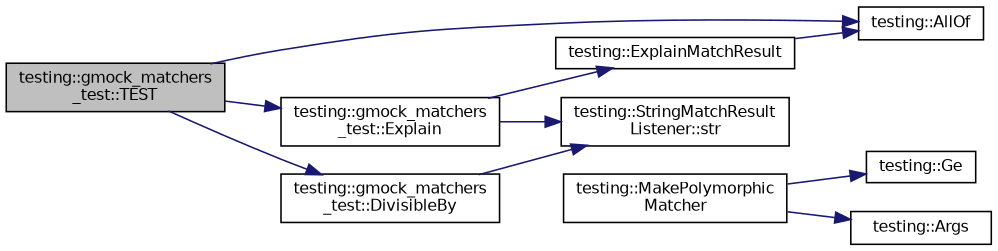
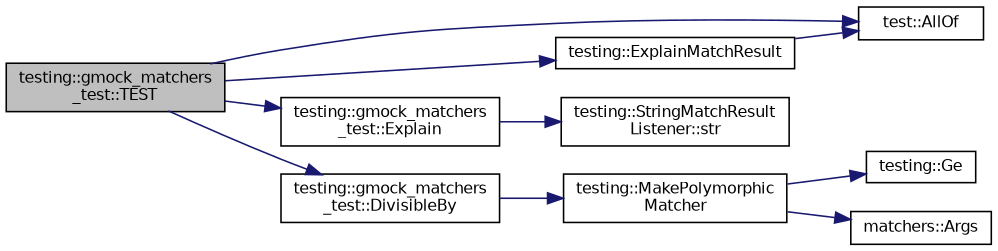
  digraph {
    rankdir=LR
    node [color=black fillcolor=white fontname=Helvetica fontsize=10 shape=record style=filled]
    edge [color=midnightblue fontname=Helvetica fontsize=10 labelfontname=Helvetica labelfontsize=10 style=solid]
    n1 [fillcolor=grey75 fontcolor=black height=0.2 label="testing::gmock_matchers\l_test::TEST" width=0.4]
-   n2 [height=0.2 label="testing::AllOf" width=0.4]
+   n2 [height=0.2 label="test::AllOf" width=0.4]
    n3 [height=0.2 label="testing::gmock_matchers\l_test::DivisibleBy" width=0.4]
    n4 [height=0.2 label="testing::gmock_matchers\l_test::Explain" width=0.4]
    n5 [height=0.2 label="testing::Ge" width=0.4]
    n6 [height=0.2 label="testing::MakePolymorphic\lMatcher" width=0.4]
    n7 [height=0.2 label="testing::ExplainMatchResult" width=0.4]
    n8 [height=0.2 label="testing::StringMatchResult\lListener::str" width=0.4]
-   n9 [height=0.2 label="testing::Args" width=0.4]
+   n9 [height=0.2 label="matchers::Args" width=0.4]
    n1 -> n2
    n1 -> n3
    n1 -> n4
-   n3 -> n8
-   n4 -> n7
+   n3 -> n6
+   n1 -> n7
    n4 -> n8
    n6 -> n5
    n6 -> n9
    n7 -> n2
  }
